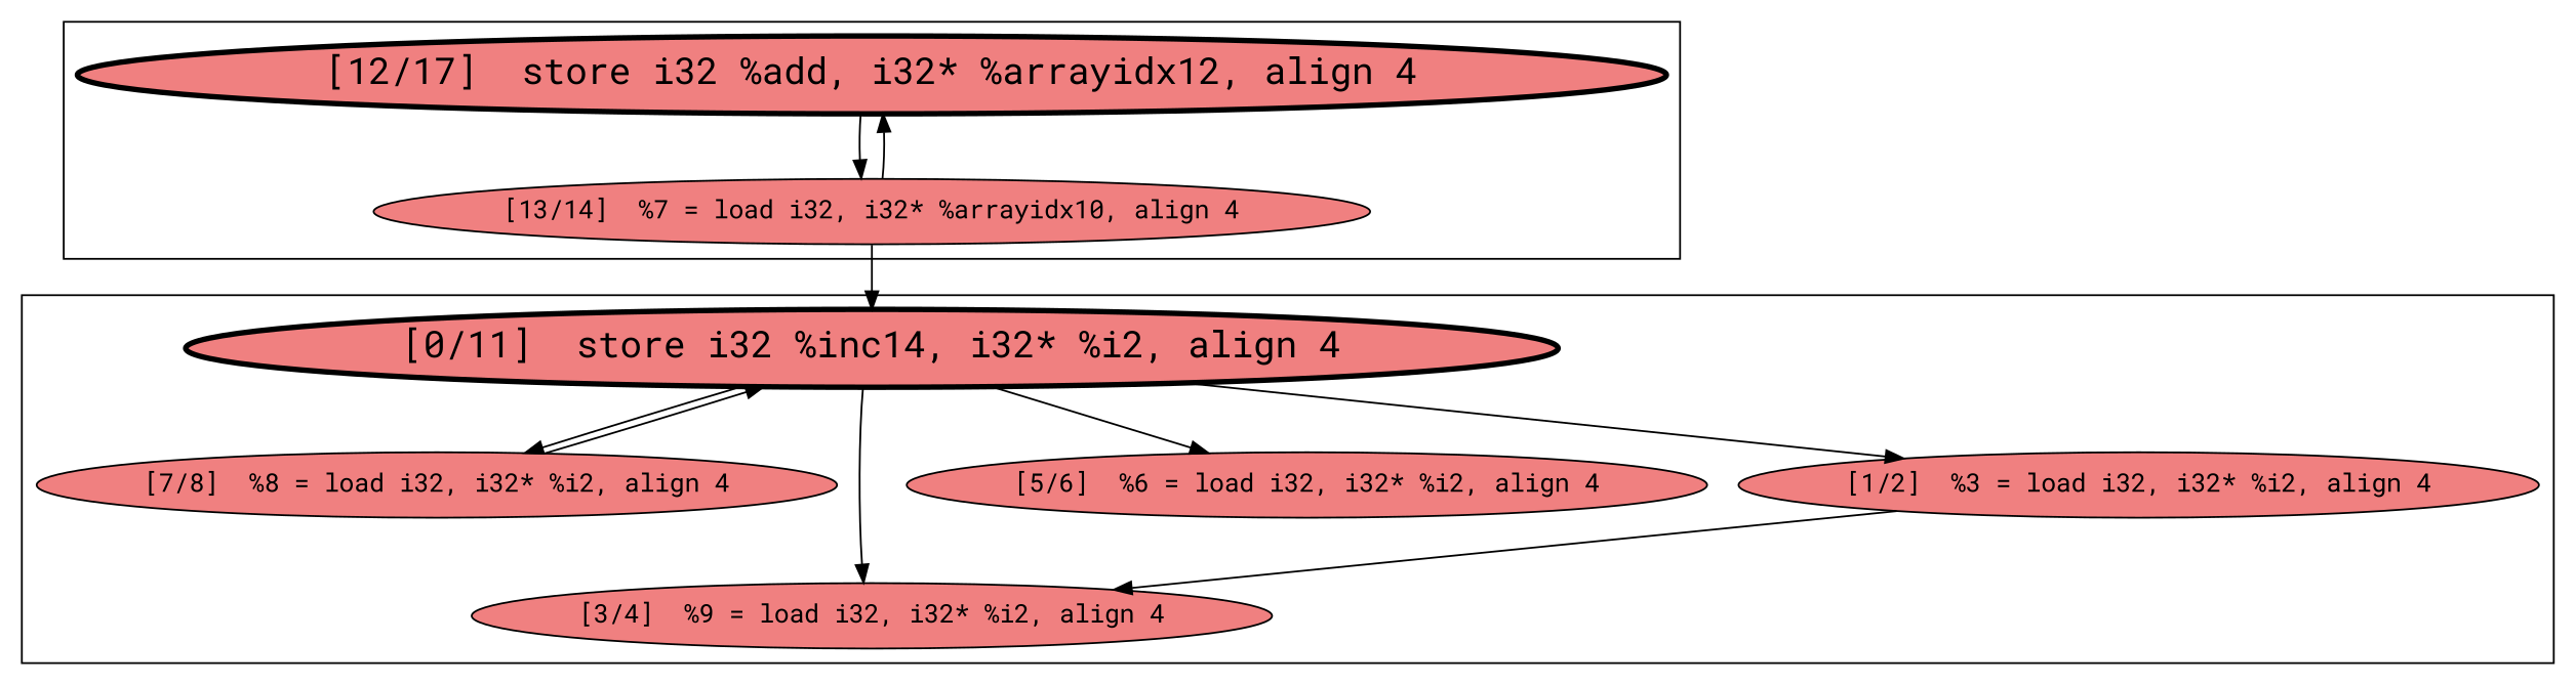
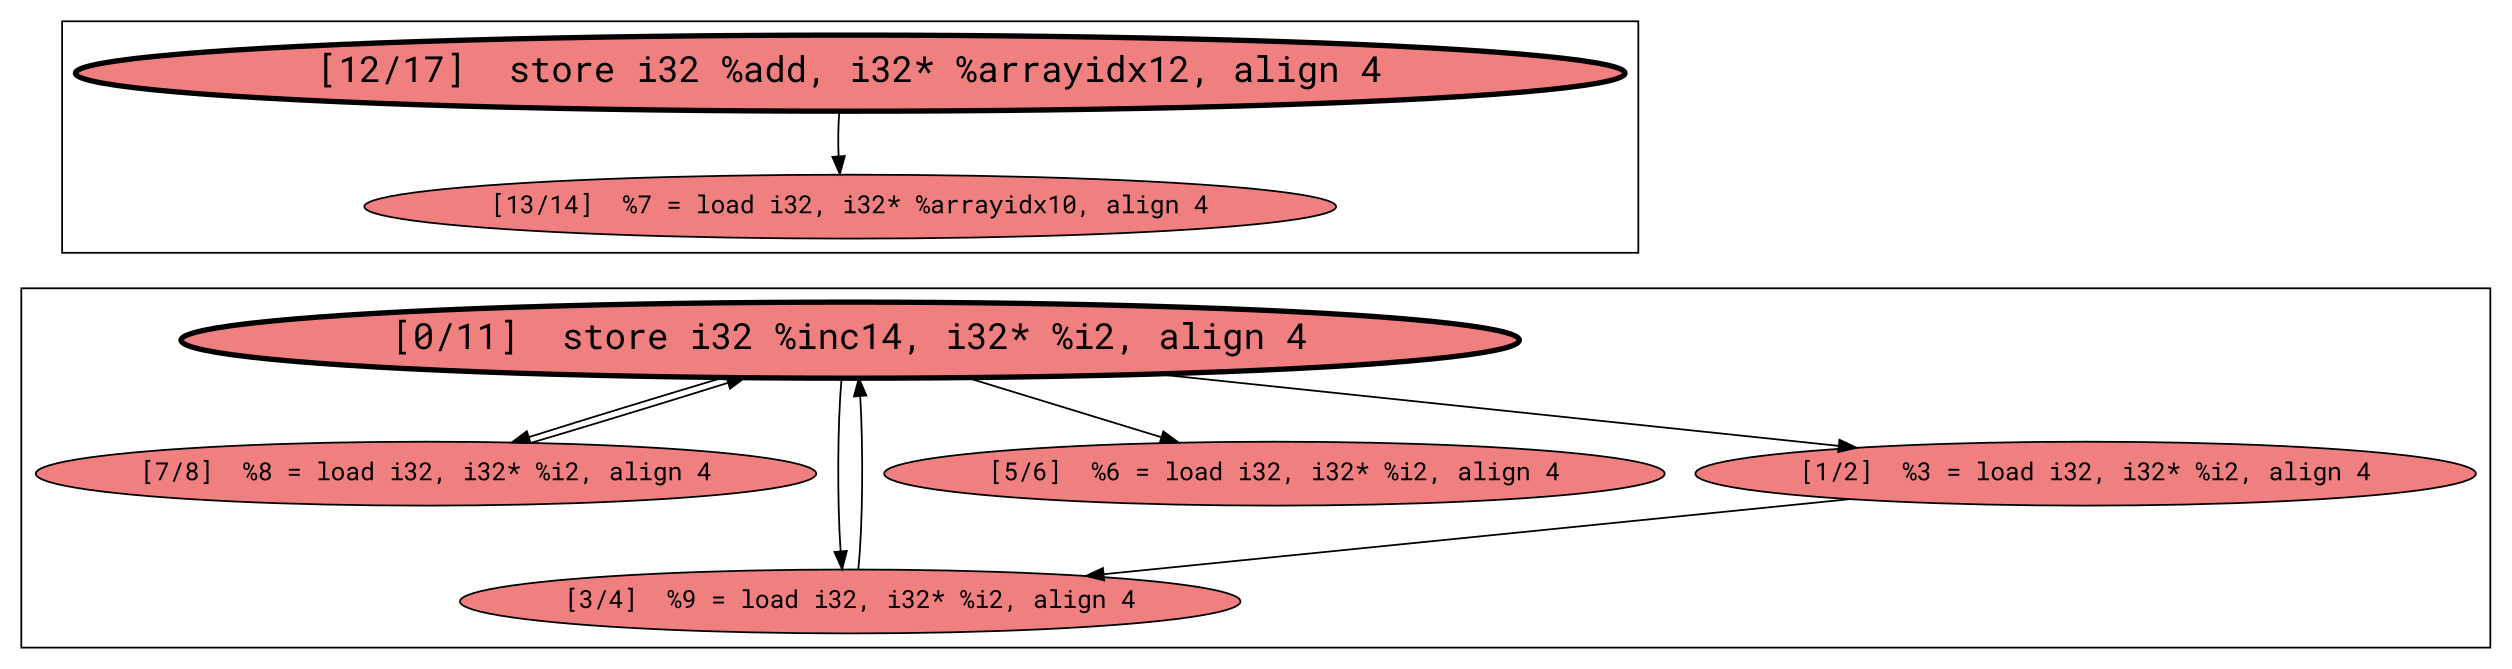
  digraph {
    fontname="Roboto Mono"
    node [fillcolor=lightcoral fontname="Roboto Mono" shape=ellipse style=filled]
    edge [fontname="Roboto Mono"]
    n1 [fontsize=20 label="[12/17]  store i32 %add, i32* %arrayidx12, align 4" penwidth=3.0]
    n2 [label="[13/14]  %7 = load i32, i32* %arrayidx10, align 4"]
    n3 [fontsize=20 label="[0/11]  store i32 %inc14, i32* %i2, align 4" penwidth=3.0]
    n4 [label="[7/8]  %8 = load i32, i32* %i2, align 4"]
    n5 [label="[3/4]  %9 = load i32, i32* %i2, align 4"]
    n6 [label="[5/6]  %6 = load i32, i32* %i2, align 4"]
    n7 [label="[1/2]  %3 = load i32, i32* %i2, align 4"]
    subgraph cluster_1 {
      n1
      n2
    }
    subgraph cluster_2 {
      n3
      n4
      n5
      n6
      n7
    }
    n1 -> n2
-   n2 -> n1
    n3 -> n4
    n3 -> n5
    n3 -> n6
    n3 -> n7
    n4 -> n3
-   n2 -> n3
+   n5 -> n3
    n7 -> n5
  }
